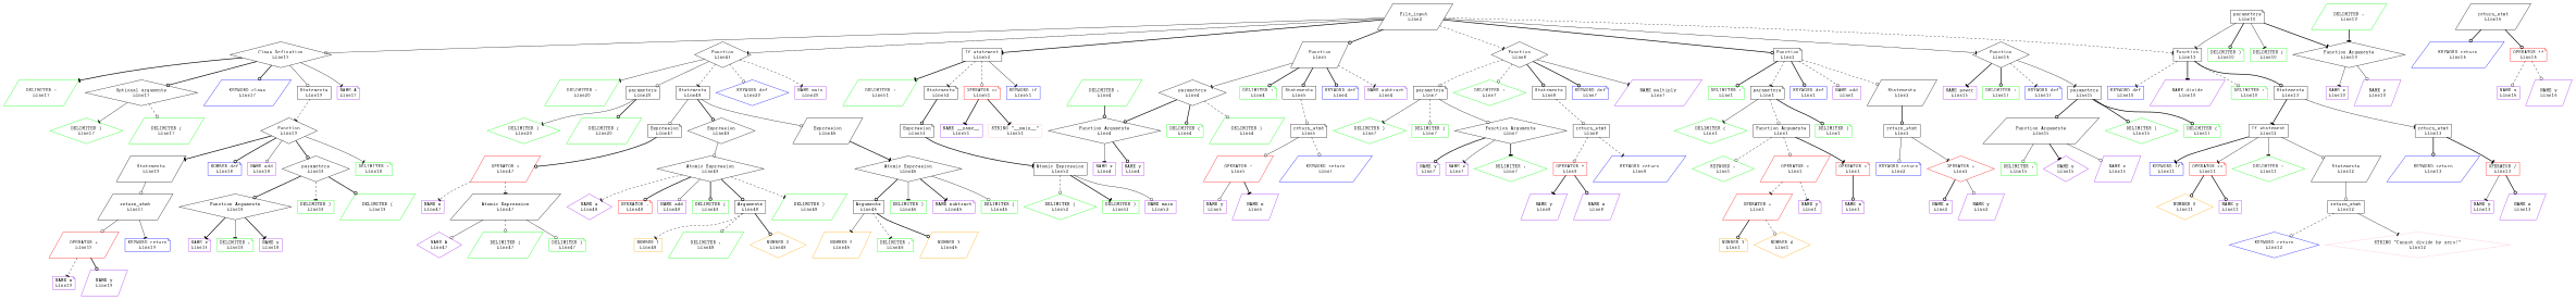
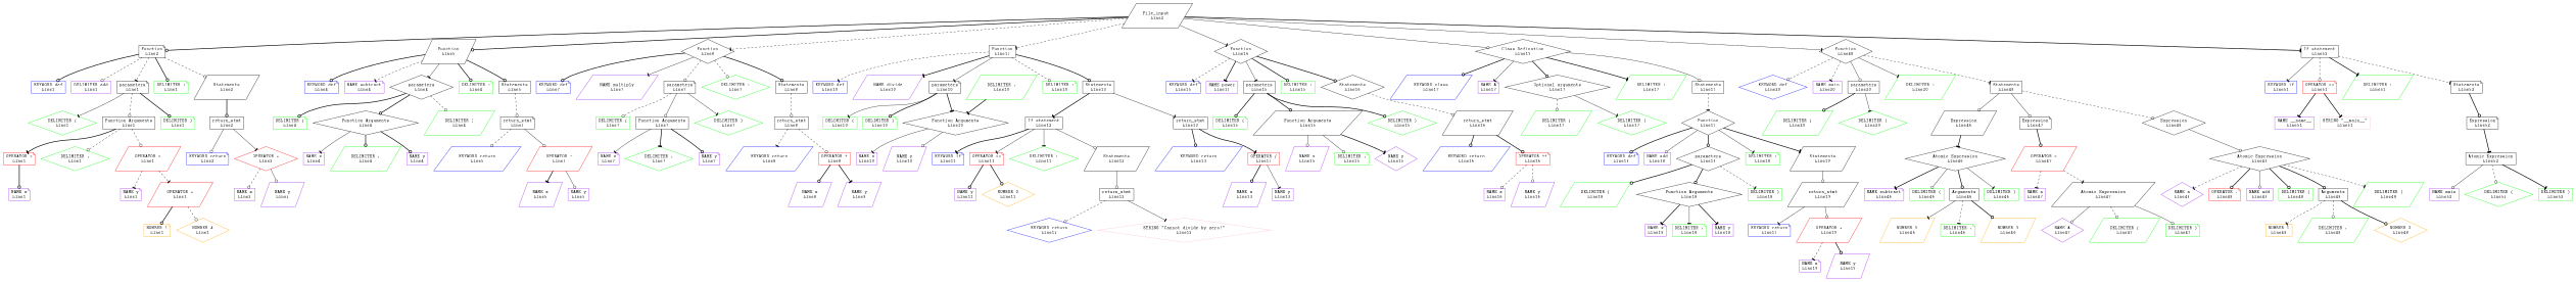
  digraph {
    fontname="Courier Prime"
    node [fontname="Courier Prime" shape=box]
    edge [arrowhead=odot fontname="Courier Prime" style=bold]
    n1 [label="File_input \nLine2" shape=parallelogram]
    n2 [label="Function\nLine2" shape=note]
    n3 [label="Function\nLine5" shape=parallelogram]
    n4 [label="Function\nLine8" shape=diamond]
    n5 [label="Function\nLine13"]
    n6 [label="Function\nLine16" shape=diamond]
    n7 [label="Class Defination\nLine19" shape=diamond]
    n8 [label="Function\nLine48" shape=diamond]
    n9 [label="If statement\nLine52"]
    n10 [color=blue label="KEYWORD def\nLine1"]
-   n11 [color=purple label="NAME add\nLine1"]
+   n11 [color=purple label="DELIMITER add\nLine1"]
    n12 [label="parameters\nLine1" shape=note]
    n13 [color=green label="DELIMITER :\nLine1" shape=note]
    n14 [label="Statements\nLine2" shape=parallelogram]
    n15 [color=blue label="KEYWORD def\nLine4" shape=note]
    n16 [color=purple label="NAME subtract\nLine4" shape=note]
    n17 [label="parameters\nLine4" shape=diamond]
    n18 [color=green label="DELIMITER :\nLine4" shape=note]
    n19 [label="Statements\nLine5"]
    n20 [color=blue label="KEYWORD def\nLine7" shape=note]
    n21 [color=purple label="NAME multiply\nLine7" shape=parallelogram]
    n22 [label="parameters\nLine7" shape=note]
    n23 [color=green label="DELIMITER :\nLine7" shape=diamond]
    n24 [label="Statements\nLine8"]
    n25 [color=blue label="KEYWORD def\nLine10"]
    n26 [color=purple label="NAME divide\nLine10" shape=parallelogram]
    n27 [label="parameters\nLine10" shape=note]
    n28 [color=green label="DELIMITER :\nLine10" shape=note]
    n29 [label="Statements\nLine13"]
    n30 [color=blue label="KEYWORD def\nLine15" shape=note]
    n31 [color=purple label="NAME power\nLine15"]
    n32 [label="parameters\nLine15"]
    n33 [color=green label="DELIMITER :\nLine15"]
+   n34 [label="Statements\nLine16" shape=diamond]
    n35 [color=blue label="KEYWORD class\nLine17" shape=parallelogram]
    n36 [color=purple label="NAME A\nLine17" shape=note]
    n37 [label="Optional arguments\nLine17" shape=diamond]
    n38 [color=green label="DELIMITER :\nLine17" shape=parallelogram]
    n39 [label="Statements\nLine19"]
    n40 [color=blue label="KEYWORD def\nLine20" shape=diamond]
    n41 [color=purple label="NAME main\nLine20"]
    n42 [label="parameters\nLine20"]
    n43 [color=green label="DELIMITER :\nLine20" shape=parallelogram]
    n44 [label="Statements\nLine48"]
    n45 [color=blue label="KEYWORD if\nLine51"]
    n46 [color=red label="OPERATOR ==\nLine51" shape=note]
    n47 [color=green label="DELIMITER :\nLine51" shape=parallelogram]
    n48 [label="Statements\nLine52" shape=note]
    n49 [color=green label="DELIMITER (\nLine1" shape=diamond]
    n50 [label="Function Arguments\nLine1"]
    n51 [color=green label="DELIMITER )\nLine1" shape=note]
    n52 [label="return_stmt\nLine2"]
    n53 [color=green label="DELIMITER (\nLine4" shape=note]
    n54 [label="Function Arguments\nLine4" shape=diamond]
    n55 [color=green label="DELIMITER )\nLine4" shape=parallelogram]
    n56 [label="return_stmt\nLine5" shape=note]
    n57 [color=green label="DELIMITER (\nLine7"]
-   n58 [label="Function Arguments\nLine7" shape=diamond]
+   n58 [label="Function Arguments\nLine7"]
    n59 [color=green label="DELIMITER )\nLine7" shape=diamond]
    n60 [label="return_stmt\nLine8"]
    n61 [color=green label="DELIMITER (\nLine10"]
    n62 [label="Function Arguments\nLine10" shape=diamond]
    n63 [color=green label="DELIMITER )\nLine10" shape=note]
    n64 [label="If statement\nLine12"]
    n65 [label="return_stmt\nLine13"]
    n66 [color=green label="DELIMITER (\nLine15" shape=note]
    n67 [label="Function Arguments\nLine15" shape=parallelogram]
    n68 [color=green label="DELIMITER )\nLine15" shape=diamond]
    n69 [label="return_stmt\nLine16" shape=parallelogram]
    n70 [color=green label="DELIMITER (\nLine17" shape=parallelogram]
    n71 [color=green label="DELIMITER )\nLine17" shape=diamond]
    n72 [label="Function\nLine19" shape=diamond]
    n73 [color=green label="DELIMITER (\nLine20" shape=parallelogram]
    n74 [color=green label="DELIMITER )\nLine20" shape=diamond]
    n75 [label="Expression\nLine46" shape=parallelogram]
    n76 [label="Expression\nLine47" shape=note]
    n77 [label="Expression\nLine48" shape=diamond]
    n78 [color=purple label="NAME __name__\nLine51"]
    n79 [color=pink label="STRING \"__main__\"\nLine51"]
    n80 [label="Expression\nLine52" shape=note]
    n81 [color=red label="OPERATOR =\nLine1" shape=note]
-   n82 [color=green label="KEYWORD ,\nLine1" shape=diamond]
+   n82 [color=green label="DELIMITER ,\nLine1" shape=diamond]
    n83 [color=red label="OPERATOR =\nLine1" shape=parallelogram]
    n84 [color=blue label="KEYWORD return\nLine2" shape=note]
    n85 [color=red label="OPERATOR +\nLine2" shape=diamond]
    n86 [color=purple label="NAME x\nLine4"]
    n87 [color=green label="DELIMITER ,\nLine4" shape=parallelogram]
    n88 [color=purple label="NAME y\nLine4"]
    n89 [color=blue label="KEYWORD return\nLine5" shape=parallelogram]
    n90 [color=red label="OPERATOR -\nLine5" shape=parallelogram]
    n91 [color=purple label="NAME x\nLine7" shape=note]
    n92 [color=green label="DELIMITER ,\nLine7" shape=diamond]
    n93 [color=purple label="NAME y\nLine7" shape=note]
    n94 [color=blue label="KEYWORD return\nLine8" shape=parallelogram]
    n95 [color=red label="OPERATOR *\nLine8"]
    n96 [color=purple label="NAME x\nLine10"]
    n97 [color=purple label="NAME y\nLine10" shape=parallelogram]
    n98 [color=blue label="KEYWORD if\nLine11" shape=note]
    n99 [color=red label="OPERATOR ==\nLine11" shape=note]
    n100 [color=green label="DELIMITER :\nLine11" shape=diamond]
    n101 [label="Statements\nLine12" shape=parallelogram]
    n102 [color=blue label="KEYWORD return\nLine13" shape=parallelogram]
    n103 [color=red label="OPERATOR /\nLine13"]
    n104 [color=purple label="NAME x\nLine15" shape=parallelogram]
    n105 [color=green label="DELIMITER ,\nLine15" shape=note]
    n106 [color=purple label="NAME y\nLine15" shape=diamond]
    n107 [color=blue label="KEYWORD return\nLine16" shape=parallelogram]
    n108 [color=red label="OPERATOR **\nLine16" shape=note]
-   n109 [color=blue label="NUMBER def\nLine18" shape=note]
+   n109 [color=blue label="KEYWORD def\nLine18" shape=note]
    n110 [color=purple label="NAME add\nLine18"]
    n111 [label="parameters\nLine18" shape=diamond]
    n112 [color=green label="DELIMITER :\nLine18" shape=note]
    n113 [label="Statements\nLine19" shape=parallelogram]
    n114 [label="Atomic Expression\nLine46" shape=diamond]
    n115 [color=red label="OPERATOR =\nLine47" shape=parallelogram]
    n116 [label="Atomic Expression\nLine48" shape=diamond]
    n117 [label="Atomic Expression\nLine52"]
    n118 [color=purple label="NAME x\nLine1" shape=note]
    n119 [color=purple label="NAME y\nLine1" shape=note]
    n120 [color=red label="OPERATOR +\nLine1" shape=parallelogram]
    n121 [color=purple label="NAME x\nLine2"]
    n122 [color=purple label="NAME y\nLine2" shape=parallelogram]
    n123 [color=purple label="NAME x\nLine5" shape=parallelogram]
    n124 [color=purple label="NAME y\nLine5"]
    n125 [color=purple label="NAME x\nLine8" shape=parallelogram]
    n126 [color=purple label="NAME y\nLine8" shape=parallelogram]
    n127 [color=green label="DELIMITER ,\nLine10" shape=parallelogram]
    n128 [color=purple label="NAME y\nLine11"]
    n129 [color=orange label="NUMBER 0\nLine11" shape=diamond]
    n130 [label="return_stmt\nLine12"]
    n131 [color=purple label="NAME x\nLine13" shape=parallelogram]
    n132 [color=purple label="NAME y\nLine13"]
    n133 [color=purple label="NAME x\nLine16"]
    n134 [color=purple label="NAME y\nLine16" shape=parallelogram]
    n135 [color=green label="DELIMITER (\nLine18" shape=parallelogram]
    n136 [label="Function Arguments\nLine18" shape=diamond]
    n137 [color=green label="DELIMITER )\nLine18"]
    n138 [label="return_stmt\nLine19" shape=parallelogram]
    n139 [color=purple label="NAME subtract\nLine46" shape=note]
    n140 [color=green label="DELIMITER (\nLine46"]
    n141 [label="Arguments\nLine46"]
    n142 [color=green label="DELIMITER )\nLine46"]
    n143 [color=purple label="NAME a\nLine47"]
    n144 [label="Atomic Expression\nLine47" shape=parallelogram]
    n145 [color=purple label="NAME a\nLine48" shape=diamond]
    n146 [color=red label="OPERATOR .\nLine48" shape=note]
    n147 [color=purple label="NAME add\nLine48"]
    n148 [color=green label="DELIMITER (\nLine48"]
    n149 [label="Arguments\nLine48"]
    n150 [color=green label="DELIMITER )\nLine48" shape=parallelogram]
    n151 [color=purple label="NAME main\nLine52"]
    n152 [color=green label="DELIMITER (\nLine52" shape=diamond]
    n153 [color=green label="DELIMITER )\nLine52"]
    n154 [color=orange label="NUMBER 3\nLine1" shape=note]
    n155 [color=orange label="NUMBER 4\nLine1" shape=diamond]
    n156 [color=blue label="KEYWORD return\nLine12" shape=diamond]
    n157 [color=pink label="STRING \"Cannot divide by zero!\"\nLine12" shape=diamond]
    n158 [color=purple label="NAME x\nLine18" shape=note]
    n159 [color=green label="DELIMITER ,\nLine18" shape=note]
    n160 [color=purple label="NAME y\nLine18"]
    n161 [color=blue label="KEYWORD return\nLine19" shape=note]
    n162 [color=red label="OPERATOR +\nLine19" shape=parallelogram]
    n163 [color=orange label="NUMBER 5\nLine46" shape=parallelogram]
    n164 [color=green label="DELIMITER ,\nLine46" shape=note]
    n165 [color=orange label="NUMBER 3\nLine46" shape=parallelogram]
    n166 [color=purple label="NAME A\nLine47" shape=diamond]
    n167 [color=green label="DELIMITER (\nLine47" shape=parallelogram]
    n168 [color=green label="DELIMITER )\nLine47" shape=note]
    n169 [color=orange label="NUMBER 1\nLine48"]
    n170 [color=green label="DELIMITER ,\nLine48" shape=parallelogram]
    n171 [color=orange label="NUMBER 2\nLine48" shape=diamond]
    n172 [color=purple label="NAME x\nLine19" shape=note]
    n173 [color=purple label="NAME y\nLine19" shape=parallelogram]
    n1 -> n2
    n1 -> n3
    n1 -> n4 [arrowhead=tee style=dashed]
    n1 -> n5 [arrowhead=tee style=dashed]
    n1 -> n6 [arrowhead=tee style=solid]
    n1 -> n7 [style=solid]
    n1 -> n8 [arrowhead=tee style=solid]
    n1 -> n9 [arrowhead=tee]
    n2 -> n10
    n2 -> n11 [style=dashed]
    n2 -> n12 [arrowhead=tee style=dashed]
    n2 -> n13
    n2 -> n14 [style=dashed]
    n3 -> n15
    n3 -> n16 [arrowhead=tee style=dashed]
    n3 -> n17 [arrowhead=tee style=solid]
    n3 -> n18
    n3 -> n19
    n4 -> n20
    n4 -> n21 [arrowhead=tee style=solid]
    n4 -> n22 [style=dashed]
    n4 -> n23 [style=dashed]
    n4 -> n24
    n5 -> n25 [arrowhead=tee style=dashed]
    n5 -> n26 [arrowhead=tee]
-   n27 -> n5 [arrowhead=tee style=solid]
+   n5 -> n27 [arrowhead=tee style=solid]
    n5 -> n28 [style=dashed]
    n5 -> n29
    n6 -> n30 [arrowhead=tee style=dashed]
    n6 -> n31 [arrowhead=tee]
    n6 -> n32 [arrowhead=tee style=solid]
    n6 -> n33
+   n6 -> n34
    n7 -> n35
    n7 -> n36 [arrowhead=tee style=solid]
    n7 -> n37
    n7 -> n38 [arrowhead=tee]
    n7 -> n39 [style=solid]
    n8 -> n40 [style=dashed]
    n8 -> n41 [arrowhead=tee style=dashed]
    n8 -> n42 [style=solid]
    n8 -> n43 [arrowhead=tee style=solid]
    n8 -> n44 [arrowhead=tee style=dashed]
    n9 -> n45 [arrowhead=tee style=solid]
    n9 -> n46 [style=dashed]
    n9 -> n47 [arrowhead=tee]
    n9 -> n48 [arrowhead=tee style=dashed]
    n12 -> n49 [arrowhead=tee style=solid]
    n12 -> n50 [style=dashed]
    n12 -> n51
    n14 -> n52
    n17 -> n53
    n17 -> n54
    n17 -> n55 [style=dashed]
    n19 -> n56 [style=dashed]
    n22 -> n57 [style=dashed]
    n22 -> n58 [style=solid]
    n22 -> n59 [arrowhead=tee style=solid]
    n24 -> n60 [style=dashed]
    n27 -> n61 [arrowhead=tee style=solid]
    n27 -> n62 [arrowhead=tee]
    n27 -> n63
    n29 -> n64 [arrowhead=tee]
    n29 -> n65 [arrowhead=tee style=solid]
    n32 -> n66
    n32 -> n67
    n32 -> n68
+   n34 -> n69 [style=dashed]
    n37 -> n70 [style=dashed]
    n37 -> n71 [arrowhead=tee style=solid]
    n39 -> n72 [arrowhead=tee style=dashed]
    n42 -> n73
    n42 -> n74 [arrowhead=tee style=solid]
    n44 -> n75 [style=solid]
    n44 -> n76 [style=solid]
-   n44 -> n77
+   n44 -> n77 [style=dashed]
    n46 -> n78 [arrowhead=tee]
    n46 -> n79 [arrowhead=tee]
    n48 -> n80
    n50 -> n81 [arrowhead=tee]
    n50 -> n82 [style=dashed]
    n50 -> n83 [style=dashed]
    n52 -> n84 [style=solid]
    n52 -> n85 [arrowhead=tee style=solid]
    n54 -> n86 [arrowhead=tee style=solid]
-   n87 -> n54
+   n54 -> n87
    n54 -> n88
    n56 -> n89 [style=dashed]
    n56 -> n90 [style=solid]
    n58 -> n91 [arrowhead=tee style=solid]
    n58 -> n92 [arrowhead=tee]
    n58 -> n93
    n60 -> n94 [arrowhead=tee style=dashed]
    n60 -> n95 [style=dashed]
    n62 -> n96 [arrowhead=tee style=solid]
    n62 -> n97 [style=solid]
    n64 -> n98 [arrowhead=tee]
    n64 -> n99 [arrowhead=tee style=solid]
    n64 -> n100 [arrowhead=tee style=solid]
    n64 -> n101 [style=solid]
    n65 -> n102
    n65 -> n103 [arrowhead=tee]
    n67 -> n104 [style=solid]
    n67 -> n105 [style=solid]
    n67 -> n106 [arrowhead=tee]
    n69 -> n107
    n69 -> n108
    n72 -> n109
    n72 -> n110 [style=solid]
    n72 -> n111
    n72 -> n112 [arrowhead=tee style=solid]
    n72 -> n113 [arrowhead=tee]
    n75 -> n114 [arrowhead=tee]
    n76 -> n115
    n77 -> n116 [style=solid]
    n80 -> n117 [arrowhead=tee]
    n81 -> n118
    n83 -> n119 [arrowhead=tee style=dashed]
    n83 -> n120 [arrowhead=tee style=dashed]
-   n85 -> n121
+   n85 -> n121 [style=dashed]
    n85 -> n122 [style=solid]
    n90 -> n123 [arrowhead=tee]
    n90 -> n124 [style=solid]
    n95 -> n125
    n95 -> n126 [arrowhead=tee]
    n99 -> n128
    n99 -> n129
    n101 -> n130 [style=solid]
    n103 -> n131
    n103 -> n132 [arrowhead=tee style=solid]
    n108 -> n133 [style=dashed]
    n108 -> n134 [style=dashed]
    n111 -> n135
    n111 -> n136
    n111 -> n137 [arrowhead=tee style=dashed]
    n113 -> n138 [style=solid]
    n114 -> n139 [arrowhead=tee]
    n114 -> n140 [style=solid]
    n114 -> n141
    n114 -> n142 [arrowhead=tee style=solid]
    n115 -> n143 [arrowhead=tee style=dashed]
    n115 -> n144 [arrowhead=tee style=dashed]
    n116 -> n145 [arrowhead=tee style=dashed]
    n116 -> n146
    n116 -> n147 [style=solid]
    n116 -> n148
    n116 -> n149
    n116 -> n150 [arrowhead=tee style=dashed]
    n117 -> n151 [style=solid]
    n117 -> n152 [style=dashed]
    n117 -> n153 [arrowhead=tee]
    n120 -> n154
    n120 -> n155 [style=dashed]
    n127 -> n62 [arrowhead=tee]
    n130 -> n156 [style=dashed]
    n130 -> n157 [arrowhead=tee style=solid]
    n136 -> n158 [arrowhead=tee]
    n136 -> n159 [arrowhead=tee style=solid]
    n136 -> n160 [arrowhead=tee]
    n138 -> n161 [arrowhead=tee style=solid]
    n138 -> n162 [style=solid]
    n141 -> n163 [arrowhead=tee style=solid]
    n141 -> n164 [arrowhead=tee style=dashed]
    n141 -> n165
    n144 -> n166 [style=solid]
    n144 -> n167 [style=dashed]
    n144 -> n168 [style=solid]
    n149 -> n169 [arrowhead=tee style=dashed]
    n149 -> n170 [style=dashed]
    n149 -> n171
    n162 -> n172 [arrowhead=tee style=dashed]
    n162 -> n173
  }
